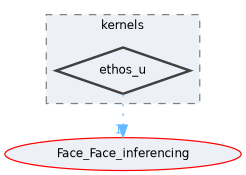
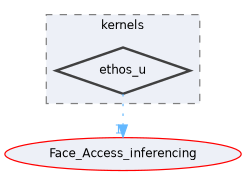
  digraph {
    compound=true
    node [fillcolor="#edf0f7" fontname=Helvetica fontsize=10]
    n1 [color=grey25 height=0.2 label=ethos_u shape=diamond style="filled,bold" width=0.4]
-   n2 [color=red height=0.2 label=Face_Face_inferencing shape=ellipse style=filled width=0.4]
+   n2 [color=red height=0.2 label=Face_Access_inferencing shape=ellipse style=filled width=0.4]
    subgraph cluster_1 {
      bgcolor="#edf0f7"
      fontname=Helvetica
      fontsize=10
      label=kernels
      pencolor=grey50
      style="filled,dashed"
      n1
    }
    n1 -> n2 [color=steelblue1 fontcolor=steelblue1 fontname=Helvetica fontsize=10 headlabel=1 labeldistance=1.5 labelfontname=Helvetica labelfontsize=10 style=dotted]
  }
